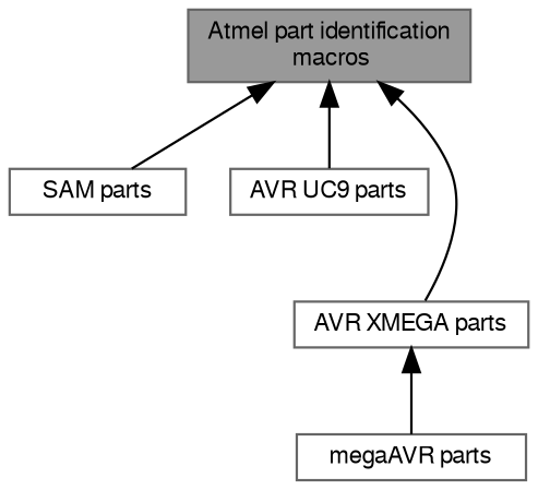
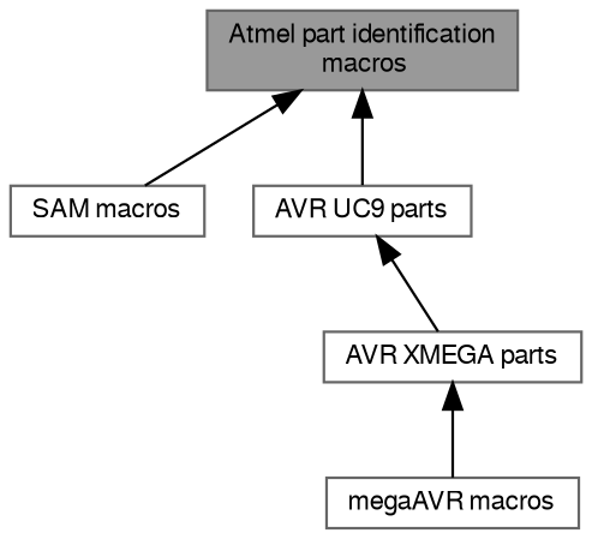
  digraph {
    rankdir=TB
    node [color=grey40 fillcolor=white fontname=FreeSans fontsize=10 shape=box style=filled]
    edge [dir=back fontname=FreeSans fontsize=10 labelfontname=FreeSans labelfontsize=10 shape=plaintext style=solid]
-   n1 [height=0.2 label="megaAVR parts" width=0.4]
+   n1 [height=0.2 label="megaAVR macros" width=0.4]
    n2 [color=gray40 fillcolor=grey60 fontcolor=black height=0.2 label="Atmel part identification\l macros" width=0.4]
-   n3 [height=0.2 label="SAM parts" width=0.4]
+   n3 [height=0.2 label="SAM macros" width=0.4]
    n4 [height=0.2 label="AVR UC9 parts" width=0.4]
    n5 [height=0.2 label="AVR XMEGA parts" width=0.4]
    n2 -> n3
    n2 -> n4
-   n2 -> n5
+   n4 -> n5
    n5 -> n1
  }
